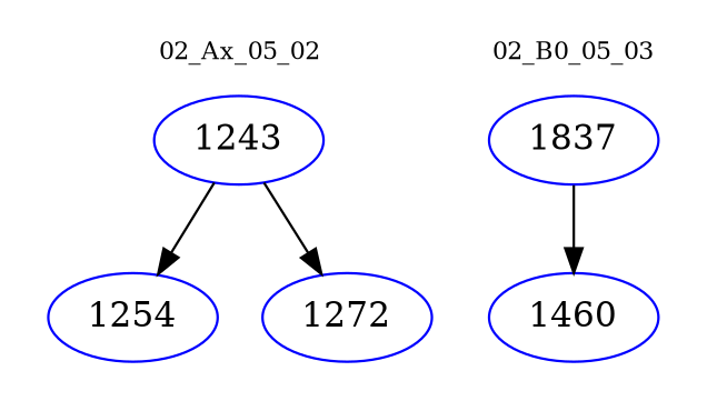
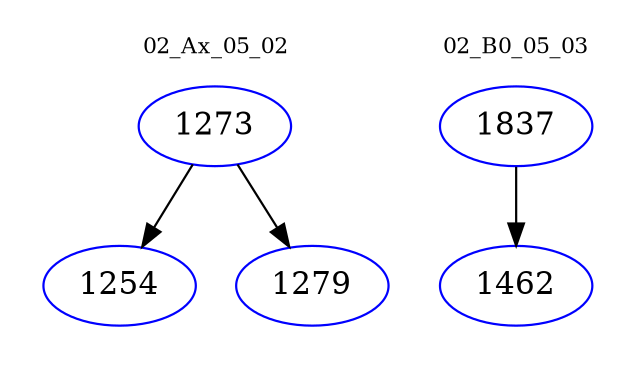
  digraph {
    node [color=blue]
    edge [color=black]
-   n1 [label=1243]
+   n1 [label=1273]
    n2 [label=1254]
-   n3 [label=1272]
+   n3 [label=1279]
    n4 [label=1837]
-   n5 [label=1460]
+   n5 [label=1462]
    subgraph cluster_1 {
      color=white
      fontsize=10
      label="02_Ax_05_02"
      n1
      n2
      n3
    }
    subgraph cluster_2 {
      color=white
      fontsize=10
      label="02_B0_05_03"
      n4
      n5
    }
    n1 -> n2
    n1 -> n3
    n4 -> n5
  }
